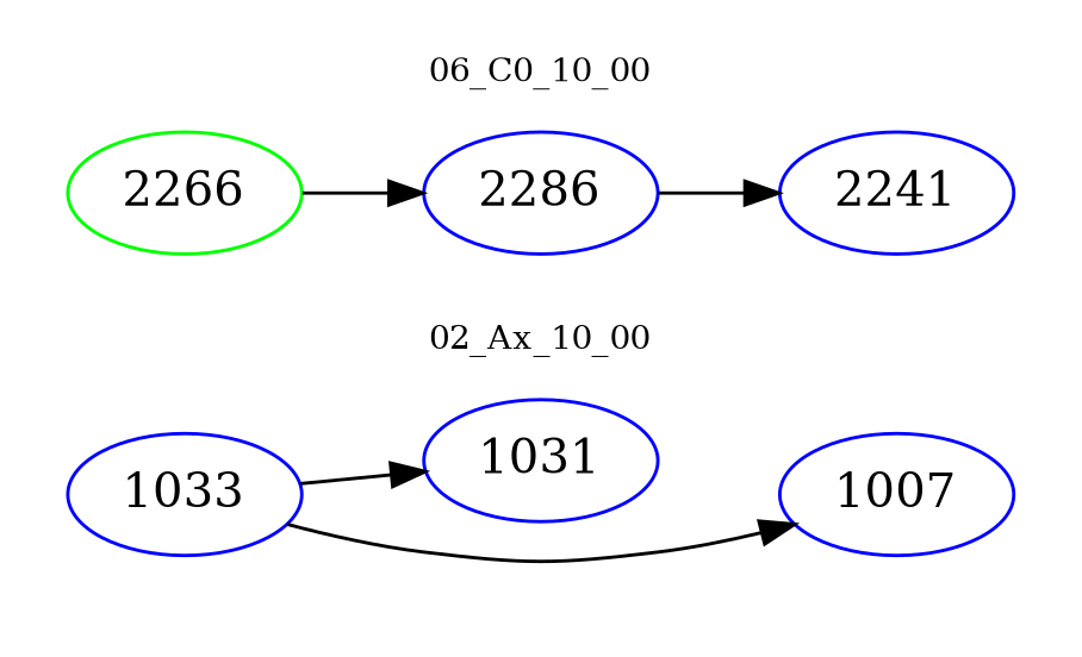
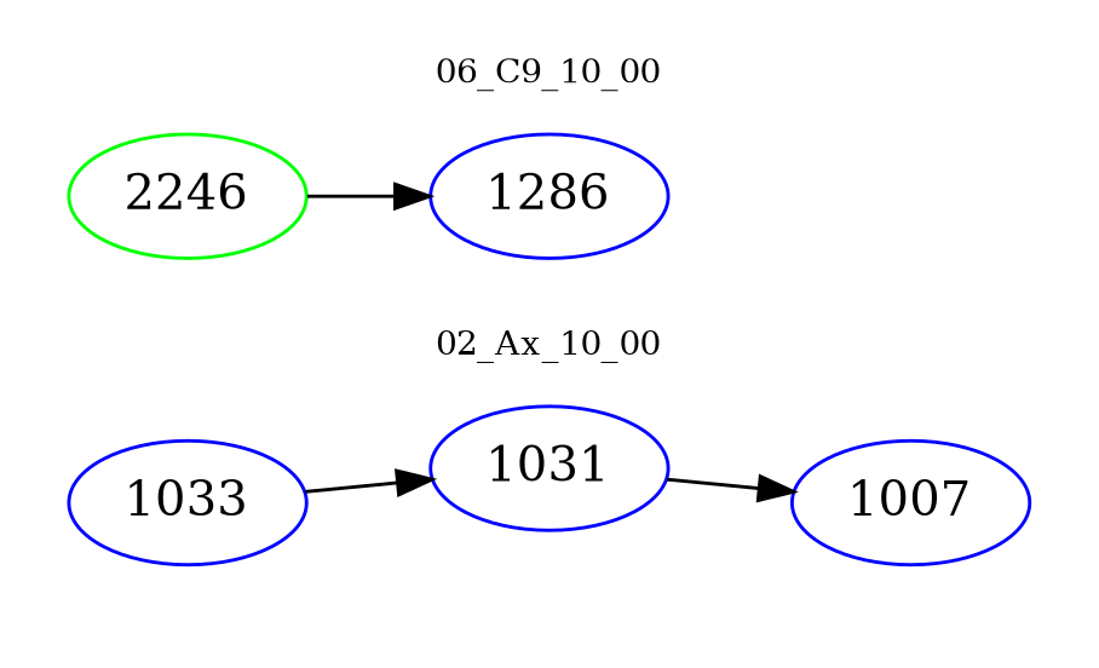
  digraph {
    rankdir=LR
    node [color=blue]
    edge [color=black]
    n1 [label=1033]
    n2 [label=1007]
    n3 [label=1031]
-   n4 [label=2286]
-   n5 [label=2241]
-   n6 [color=green label=2266]
+   n4 [label=1286]
+   n6 [color=green label=2246]
    subgraph cluster_1 {
      color=white
      fontsize=10
      label="02_Ax_10_00"
      n1
      n2
      n3
    }
    subgraph cluster_2 {
      color=white
      fontsize=10
-     label="06_C0_10_00"
+     label="06_C9_10_00"
      n4
-     n5
      n6
    }
-   n1 -> n2
+   n3 -> n2
    n1 -> n3
-   n4 -> n5
    n6 -> n4
  }
